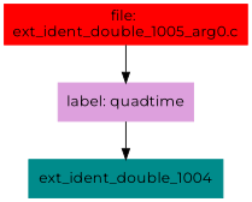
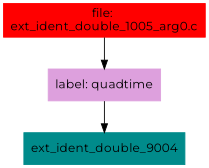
  digraph {
    fontname=Montserrat
    node [shape=box style=filled fontname=Montserrat]
    edge [fontname=Montserrat]
    n1 [color=red label="file: \next_ident_double_1005_arg0.c"]
    n2 [color=plum label="label: quadtime"]
-   n3 [color=cyan4 label=ext_ident_double_1004]
+   n3 [color=cyan4 label=ext_ident_double_9004]
    n1 -> n2
    n2 -> n3
  }
